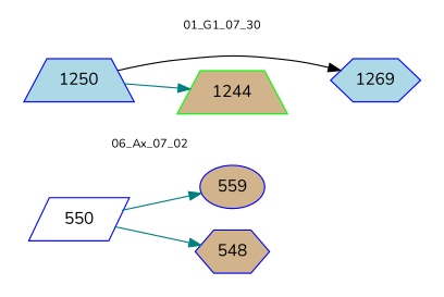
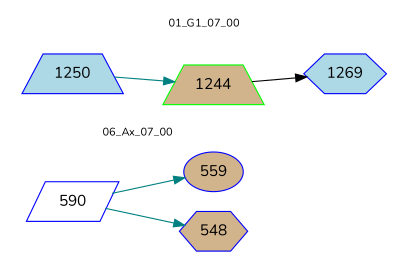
  digraph {
    fontname=Nunito
    rankdir=LR
    node [color=blue fillcolor=tan fontname=Nunito shape=hexagon style=filled]
    edge [color=teal fontname=Nunito]
-   n1 [fillcolor=white label=550 shape=parallelogram]
+   n1 [fillcolor=white label=590 shape=parallelogram]
    n2 [label=548]
    n3 [label=559 shape=ellipse]
    n4 [fillcolor=lightblue label=1250 shape=trapezium]
    n5 [color=green label=1244 shape=trapezium]
    n6 [fillcolor=lightblue label=1269]
    subgraph cluster_1 {
      color=white
      fontsize=10
-     label="06_Ax_07_02"
+     label="06_Ax_07_00"
      n1
      n2
      n3
    }
    subgraph cluster_2 {
      color=white
      fontsize=10
-     label="01_G1_07_30"
+     label="01_G1_07_00"
      n4
      n5
      n6
    }
    n1 -> n2
    n1 -> n3
    n4 -> n5
-   n4 -> n6 [color=black]
+   n5 -> n6 [color=black]
  }
